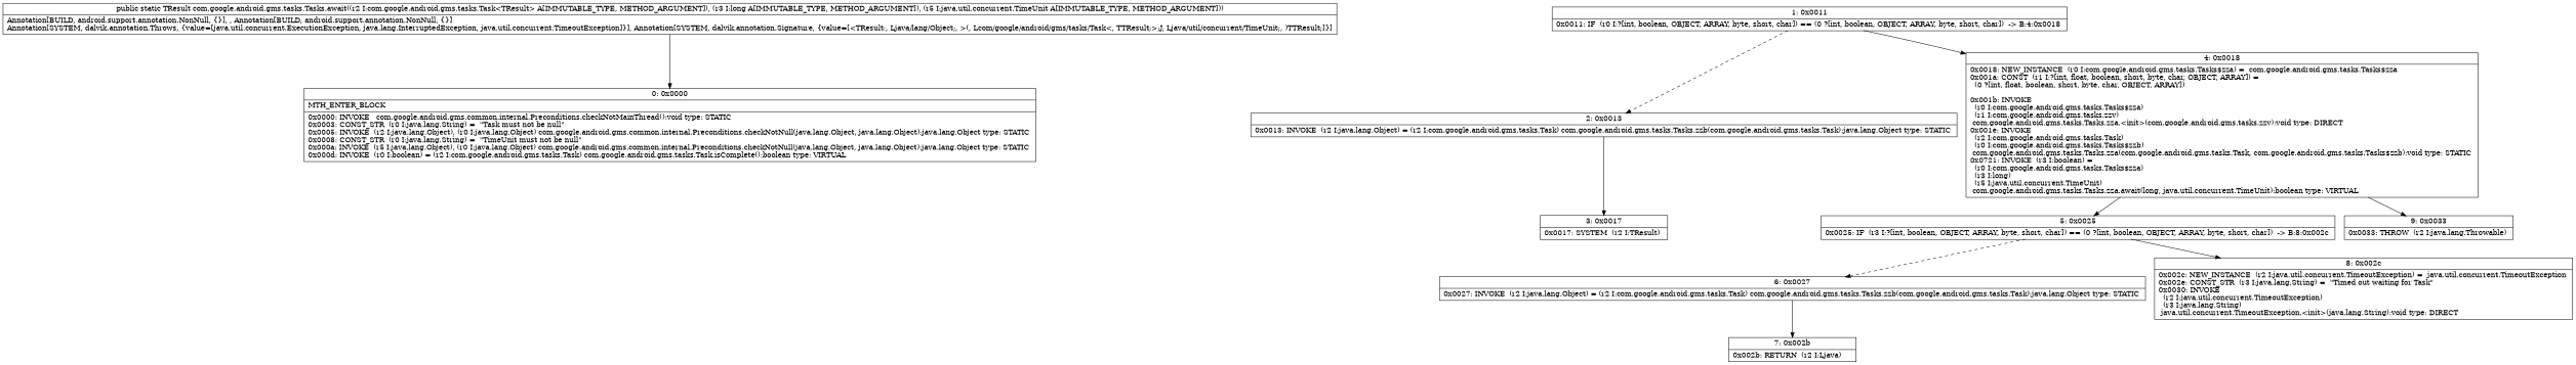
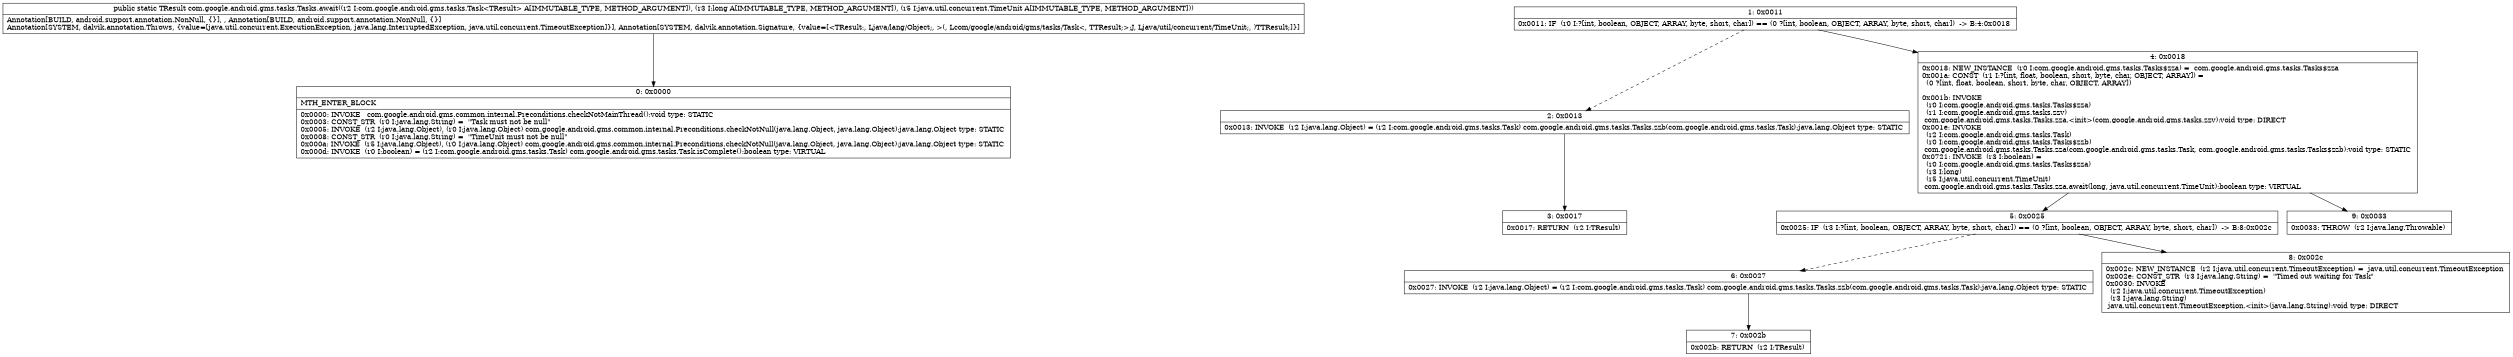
  digraph {
    node [shape=record]
    n1 [label="{0\:\ 0x0000|MTH_ENTER_BLOCK\l|0x0000: INVOKE   com.google.android.gms.common.internal.Preconditions.checkNotMainThread():void type: STATIC \l0x0003: CONST_STR  (r0 I:java.lang.String) =  \"Task must not be null\" \l0x0005: INVOKE  (r2 I:java.lang.Object), (r0 I:java.lang.Object) com.google.android.gms.common.internal.Preconditions.checkNotNull(java.lang.Object, java.lang.Object):java.lang.Object type: STATIC \l0x0008: CONST_STR  (r0 I:java.lang.String) =  \"TimeUnit must not be null\" \l0x000a: INVOKE  (r5 I:java.lang.Object), (r0 I:java.lang.Object) com.google.android.gms.common.internal.Preconditions.checkNotNull(java.lang.Object, java.lang.Object):java.lang.Object type: STATIC \l0x000d: INVOKE  (r0 I:boolean) = (r2 I:com.google.android.gms.tasks.Task) com.google.android.gms.tasks.Task.isComplete():boolean type: VIRTUAL \l}"]
    n2 [label="{1\:\ 0x0011|0x0011: IF  (r0 I:?[int, boolean, OBJECT, ARRAY, byte, short, char]) == (0 ?[int, boolean, OBJECT, ARRAY, byte, short, char])  \-\> B:4:0x0018 \l}"]
    n3 [label="{2\:\ 0x0013|0x0013: INVOKE  (r2 I:java.lang.Object) = (r2 I:com.google.android.gms.tasks.Task) com.google.android.gms.tasks.Tasks.zzb(com.google.android.gms.tasks.Task):java.lang.Object type: STATIC \l}"]
    n4 [label="{4\:\ 0x0018|0x0018: NEW_INSTANCE  (r0 I:com.google.android.gms.tasks.Tasks$zza) =  com.google.android.gms.tasks.Tasks$zza \l0x001a: CONST  (r1 I:?[int, float, boolean, short, byte, char, OBJECT, ARRAY]) = \l  (0 ?[int, float, boolean, short, byte, char, OBJECT, ARRAY])\l \l0x001b: INVOKE  \l  (r0 I:com.google.android.gms.tasks.Tasks$zza)\l  (r1 I:com.google.android.gms.tasks.zzv)\l com.google.android.gms.tasks.Tasks.zza.\<init\>(com.google.android.gms.tasks.zzv):void type: DIRECT \l0x001e: INVOKE  \l  (r2 I:com.google.android.gms.tasks.Task)\l  (r0 I:com.google.android.gms.tasks.Tasks$zzb)\l com.google.android.gms.tasks.Tasks.zza(com.google.android.gms.tasks.Task, com.google.android.gms.tasks.Tasks$zzb):void type: STATIC \l0x0721: INVOKE  (r3 I:boolean) = \l  (r0 I:com.google.android.gms.tasks.Tasks$zza)\l  (r3 I:long)\l  (r5 I:java.util.concurrent.TimeUnit)\l com.google.android.gms.tasks.Tasks.zza.await(long, java.util.concurrent.TimeUnit):boolean type: VIRTUAL \l}"]
-   n5 [label="{3\:\ 0x0017|0x0017: SYSTEM  (r2 I:TResult) \l}"]
+   n5 [label="{3\:\ 0x0017|0x0017: RETURN  (r2 I:TResult) \l}"]
    n6 [label="{5\:\ 0x0025|0x0025: IF  (r3 I:?[int, boolean, OBJECT, ARRAY, byte, short, char]) == (0 ?[int, boolean, OBJECT, ARRAY, byte, short, char])  \-\> B:8:0x002c \l}"]
    n7 [label="{9\:\ 0x0033|0x0033: THROW  (r2 I:java.lang.Throwable) \l}"]
    n8 [label="{6\:\ 0x0027|0x0027: INVOKE  (r2 I:java.lang.Object) = (r2 I:com.google.android.gms.tasks.Task) com.google.android.gms.tasks.Tasks.zzb(com.google.android.gms.tasks.Task):java.lang.Object type: STATIC \l}"]
    n9 [label="{8\:\ 0x002c|0x002c: NEW_INSTANCE  (r2 I:java.util.concurrent.TimeoutException) =  java.util.concurrent.TimeoutException \l0x002e: CONST_STR  (r3 I:java.lang.String) =  \"Timed out waiting for Task\" \l0x0030: INVOKE  \l  (r2 I:java.util.concurrent.TimeoutException)\l  (r3 I:java.lang.String)\l java.util.concurrent.TimeoutException.\<init\>(java.lang.String):void type: DIRECT \l}"]
-   n10 [label="{7\:\ 0x002b|0x002b: RETURN  (r2 I:Ljava) \l}"]
+   n10 [label="{7\:\ 0x002b|0x002b: RETURN  (r2 I:TResult) \l}"]
    n11 [label="{public static TResult com.google.android.gms.tasks.Tasks.await((r2 I:com.google.android.gms.tasks.Task\<TResult\> A[IMMUTABLE_TYPE, METHOD_ARGUMENT]), (r3 I:long A[IMMUTABLE_TYPE, METHOD_ARGUMENT]), (r5 I:java.util.concurrent.TimeUnit A[IMMUTABLE_TYPE, METHOD_ARGUMENT]))  | Annotation[BUILD, android.support.annotation.NonNull, \{\}], , Annotation[BUILD, android.support.annotation.NonNull, \{\}]\lAnnotation[SYSTEM, dalvik.annotation.Throws, \{value=[java.util.concurrent.ExecutionException, java.lang.InterruptedException, java.util.concurrent.TimeoutException]\}], Annotation[SYSTEM, dalvik.annotation.Signature, \{value=[\<TResult:, Ljava\/lang\/Object;, \>(, Lcom\/google\/android\/gms\/tasks\/Task\<, TTResult;\>;J, Ljava\/util\/concurrent\/TimeUnit;, )TTResult;]\}]\l}"]
    n2 -> n3 [style=dashed]
    n2 -> n4
    n3 -> n5
    n4 -> n6
    n4 -> n7
    n6 -> n8 [style=dashed]
    n6 -> n9
    n8 -> n10
    n11 -> n1
  }
